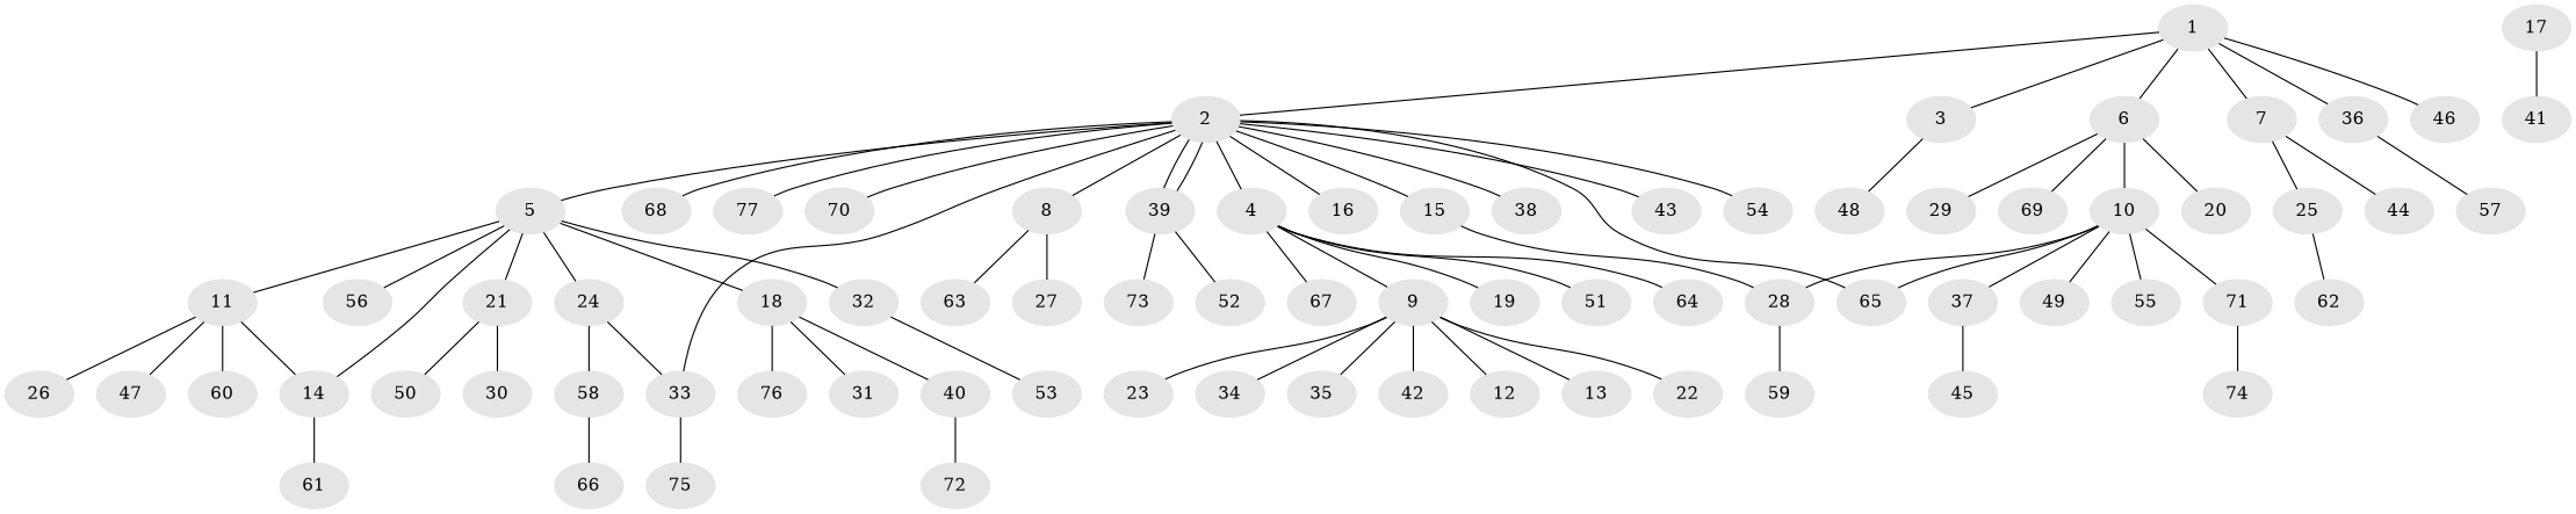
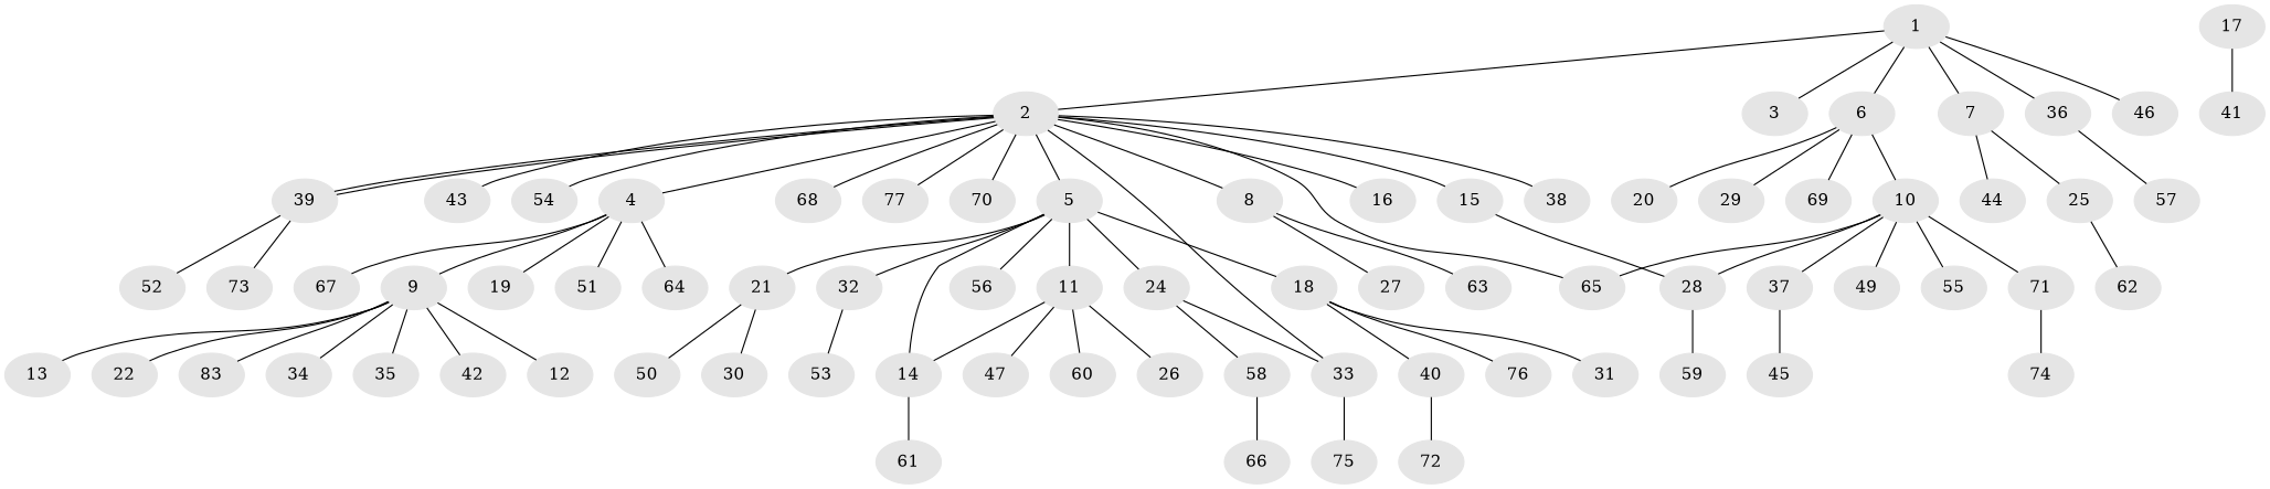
  graph {
    node [color=gray90 style=filled]
    1
    2
    3
    6
    7
    36
    46
    4
    5
    8
    15
    16
    33
    38
    39
    43
    54
    65
    68
    77
    70
-   48
    10
    20
    29
    69
    25
    44
    57
    9
    19
    51
    64
    67
    11
    14
    18
    21
    24
    32
    56
    27
    63
    28
    75
    52
    73
    12
    13
    22
-   23
+   23 [label=83]
    34
    35
    42
    26
    47
    60
    61
    31
    40
    76
    30
    50
    58
    53
    37
    49
    55
    71
    62
    17
    41
    59
    45
    74
    72
    66
    1 -- 2
    1 -- 3
    1 -- 6
    1 -- 7
    1 -- 36
    1 -- 46
    2 -- 4
    2 -- 5
    2 -- 8
    2 -- 15
    2 -- 16
    2 -- 33
    2 -- 38
    2 -- 39
    2 -- 39
    2 -- 43
    2 -- 54
    2 -- 65
    2 -- 68
    2 -- 77
    2 -- 70
-   3 -- 48
    6 -- 10
    6 -- 20
    6 -- 29
    6 -- 69
    7 -- 25
    7 -- 44
    36 -- 57
    4 -- 9
    4 -- 19
    4 -- 51
    4 -- 64
    4 -- 67
    5 -- 11
    5 -- 14
    5 -- 18
    5 -- 21
    5 -- 24
    5 -- 32
    5 -- 56
    8 -- 27
    8 -- 63
    15 -- 28
    33 -- 75
    39 -- 52
    39 -- 73
    10 -- 65
    10 -- 28
    10 -- 37
    10 -- 49
    10 -- 55
    10 -- 71
    25 -- 62
    9 -- 12
    9 -- 13
    9 -- 22
    9 -- 23
    9 -- 34
    9 -- 35
    9 -- 42
    11 -- 14
    11 -- 26
    11 -- 47
    11 -- 60
    14 -- 61
    18 -- 31
    18 -- 40
    18 -- 76
    21 -- 30
    21 -- 50
    24 -- 33
    24 -- 58
    32 -- 53
    28 -- 59
    40 -- 72
    58 -- 66
    37 -- 45
    71 -- 74
    17 -- 41
  }
